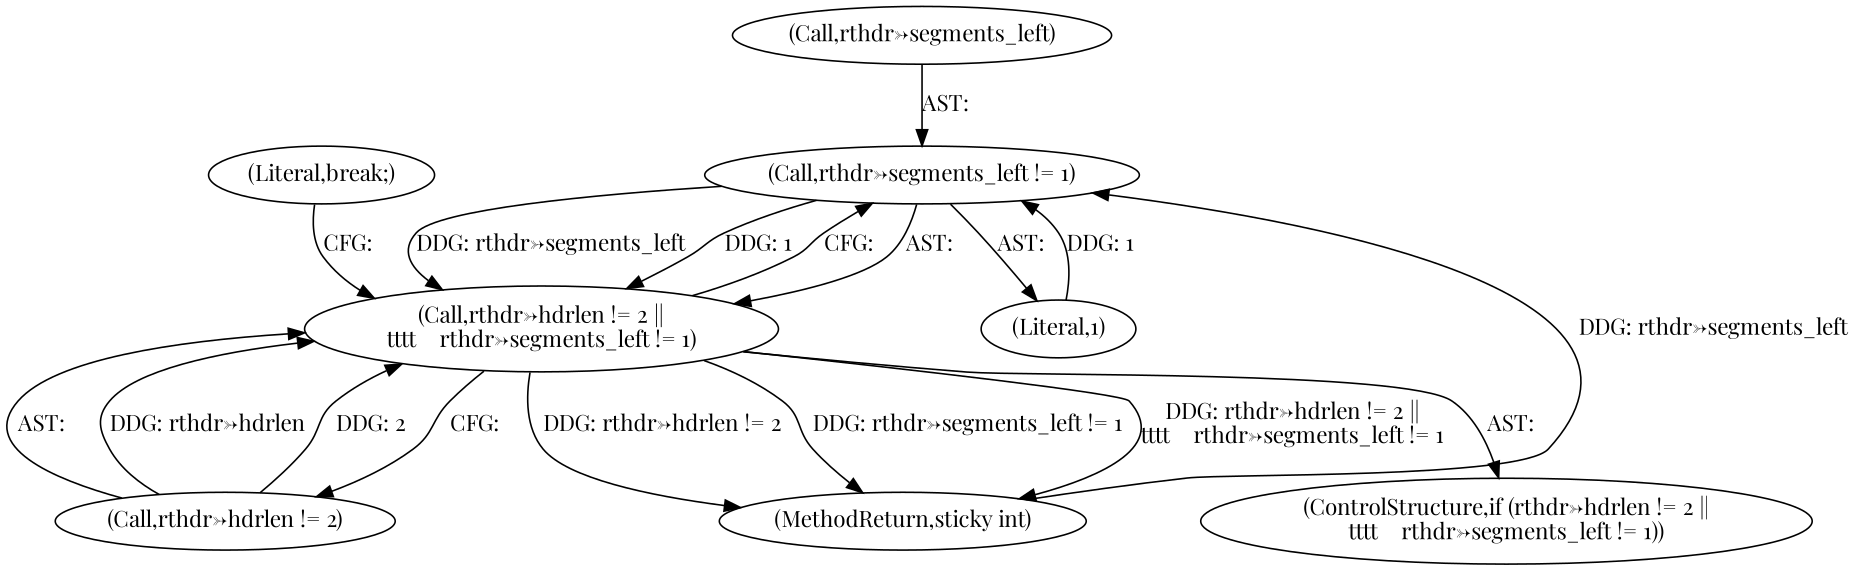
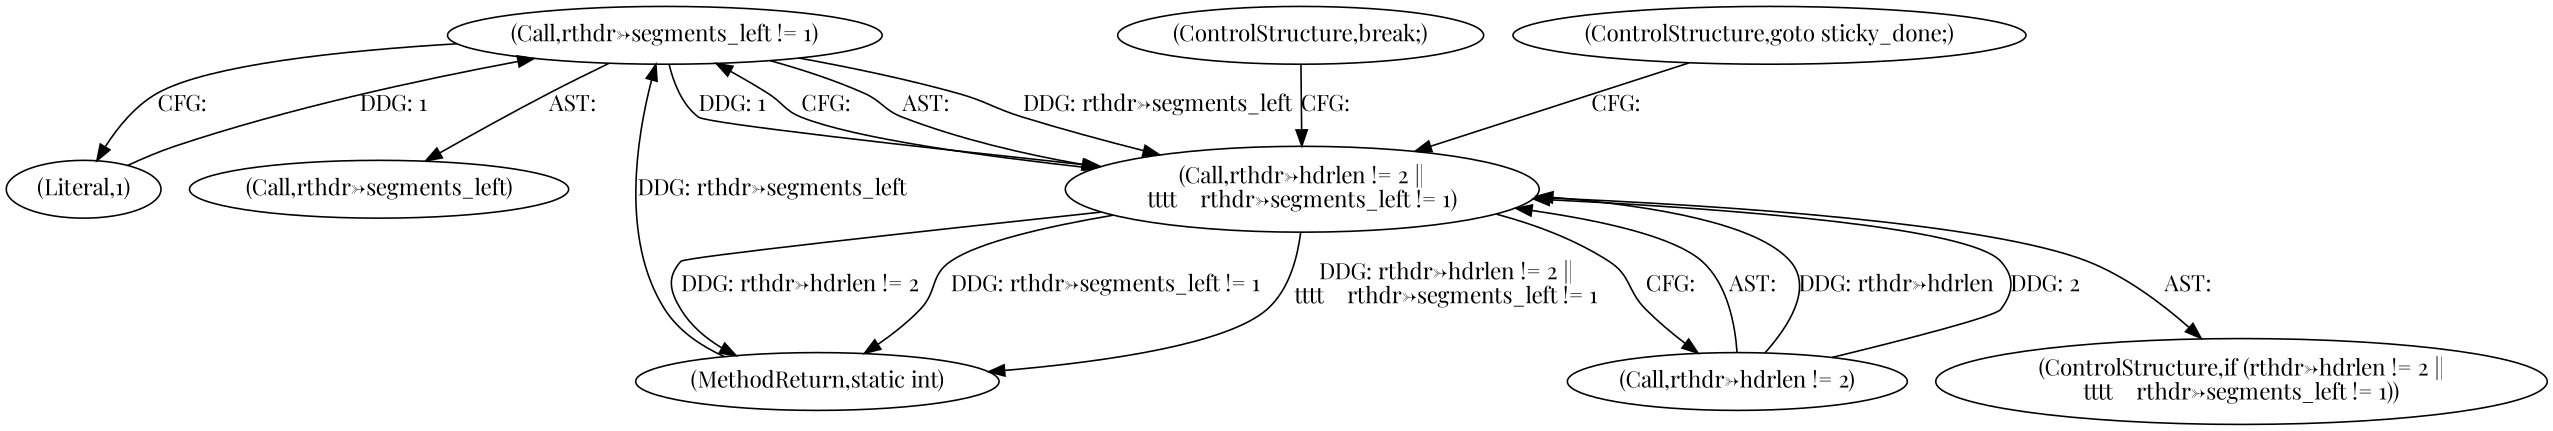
  digraph {
    fontname="Playfair Display"
    node [fontname="Playfair Display"]
    edge [fontname="Playfair Display"]
    n1 [label="(Call,rthdr->segments_left != 1)"]
    n2 [label="(Call,rthdr->hdrlen != 2 ||\n\t\t\t\t    rthdr->segments_left != 1)"]
    n3 [label="(Literal,1)"]
-   n4 [label="(MethodReturn,sticky int)"]
+   n4 [label="(MethodReturn,static int)"]
    n5 [label="(Call,rthdr->hdrlen != 2)"]
    n6 [label="(ControlStructure,if (rthdr->hdrlen != 2 ||\n\t\t\t\t    rthdr->segments_left != 1))"]
-   n7 [label="(Literal,break;)"]
+   n7 [label="(ControlStructure,break;)"]
+   n8 [label="(ControlStructure,goto sticky_done;)"]
    n9 [label="(Call,rthdr->segments_left)"]
    n1 -> n2 [label="AST: "]
    n1 -> n2 [label="DDG: rthdr->segments_left"]
    n1 -> n2 [label="DDG: 1"]
-   n1 -> n3 [label="AST: "]
+   n1 -> n3 [label="CFG: "]
    n2 -> n1 [label="CFG: "]
    n2 -> n4 [label="DDG: rthdr->hdrlen != 2 ||\n\t\t\t\t    rthdr->segments_left != 1"]
    n2 -> n4 [label="DDG: rthdr->hdrlen != 2"]
    n2 -> n4 [label="DDG: rthdr->segments_left != 1"]
    n2 -> n5 [label="CFG: "]
    n2 -> n6 [label="AST: "]
    n3 -> n1 [label="DDG: 1"]
    n4 -> n1 [label="DDG: rthdr->segments_left"]
    n5 -> n2 [label="AST: "]
    n5 -> n2 [label="DDG: rthdr->hdrlen"]
    n5 -> n2 [label="DDG: 2"]
    n7 -> n2 [label="CFG: "]
-   n9 -> n1 [label="AST: "]
+   n8 -> n2 [label="CFG: "]
+   n1 -> n9 [label="AST: "]
  }
